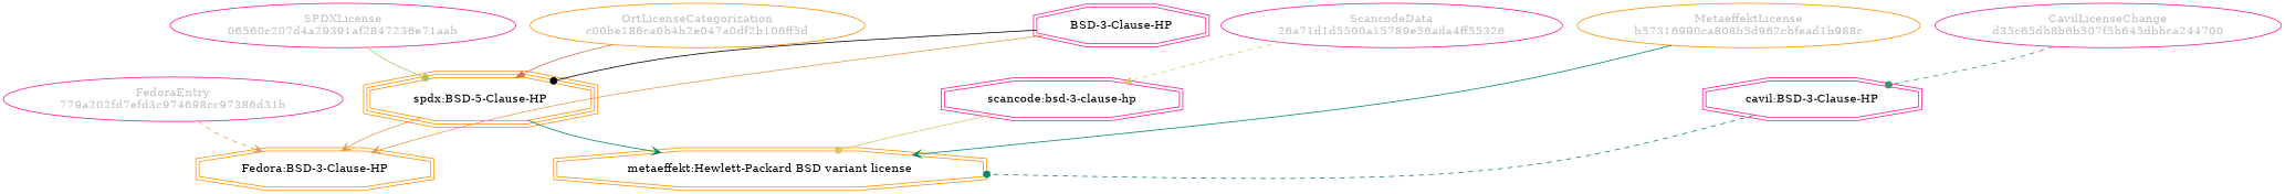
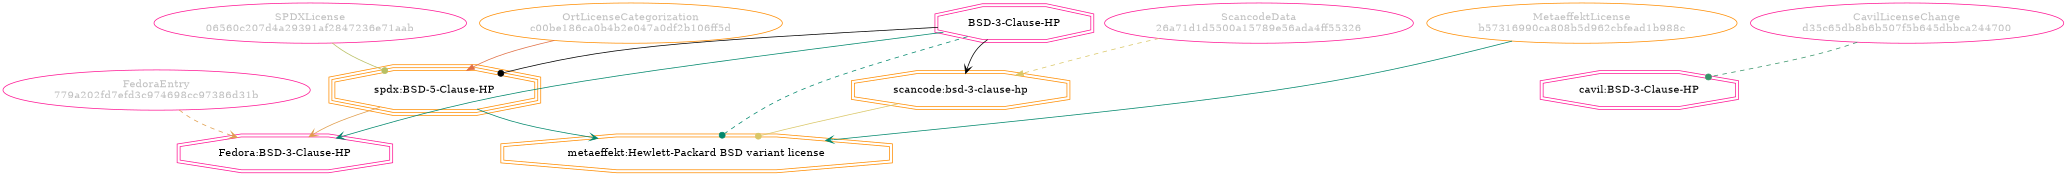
  strict digraph {
    splines=curved
    node [color=deeppink shape=ellipse]
    edge [arrowhead=vee color="#e09d4b" style=solid weight=0.5]
    n1 [fillcolor="beige;1" fontcolor=gray label="SPDXLicense\n06560c207d4a29391af2847236e71aab"]
    n2 [color=darkorange label="spdx:BSD-5-Clause-HP" shape=tripleoctagon]
-   n3 [color=darkorange label="Fedora:BSD-3-Clause-HP" shape=doubleoctagon]
+   n3 [label="Fedora:BSD-3-Clause-HP" shape=doubleoctagon]
    n4 [color=darkorange label="metaeffekt:Hewlett-Packard BSD variant license" shape=doubleoctagon]
    n5 [label="BSD-3-Clause-HP" shape=doubleoctagon]
-   n6 [label="scancode:bsd-3-clause-hp" shape=doubleoctagon]
+   n6 [color=darkorange label="scancode:bsd-3-clause-hp" shape=doubleoctagon]
    n7 [label="cavil:BSD-3-Clause-HP" shape=doubleoctagon]
    n8 [fillcolor="beige;1" fontcolor=gray label="FedoraEntry\n779a202fd7efd3c974698cc97386d31b"]
    n9 [fillcolor="beige;1" fontcolor=gray label="ScancodeData\n26a71d1d5500a15789e56ada4ff55326"]
    n10 [color=darkorange fillcolor="beige;1" fontcolor=gray label="OrtLicenseCategorization\nc00be186ca0b4b2e047a0df2b106ff5d"]
    n11 [fillcolor="beige;1" fontcolor=gray label="CavilLicenseChange\nd35c65db8b6b507f5b645dbbca244700"]
    n12 [color=darkorange fillcolor="beige;1" fontcolor=gray label="MetaeffektLicense\nb57316990ca808b5d962cbfead1b988c"]
    n1 -> n2 [arrowhead=dot color="#b8bf62"]
    n2 -> n3 [weight=0.7]
    n2 -> n4 [color="#00876c" weight=0.7]
    n5 -> n2 [arrowhead=dot weight=0.7 color=""]
-   n5 -> n3 [weight=0.7]
-   n7 -> n4 [arrowhead=dot color="#00876c" style=dashed]
+   n5 -> n3 [color="#00876c" weight=0.7]
+   n5 -> n4 [arrowhead=dot color="#00876c" style=dashed]
+   n5 -> n6 [weight=0.7 color=""]
    n6 -> n4 [arrowhead=dot color="#dac767"]
    n8 -> n3 [style=dashed]
    n9 -> n6 [arrowhead=normal color="#dac767" style=dashed]
    n10 -> n2 [arrowhead=normal color="#e06f45"]
    n11 -> n7 [arrowhead=dot color="#379469" style=dashed]
    n12 -> n4 [color="#00876c"]
  }
